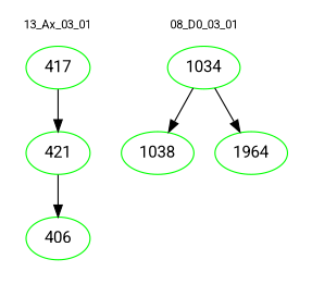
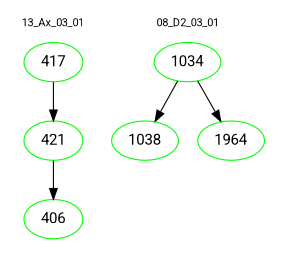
  digraph {
    fontname=Roboto
    node [color=green fontname=Roboto]
    edge [color=black fontname=Roboto]
    n1 [label=417]
    n2 [label=406]
    n3 [label=421]
    n4 [label=1034]
    n5 [label=1038]
    n6 [label=1964]
    subgraph cluster_1 {
      color=white
      fontsize=10
      label="13_Ax_03_01"
      n1
      n2
      n3
    }
    subgraph cluster_2 {
      color=white
      fontsize=10
-     label="08_D0_03_01"
+     label="08_D2_03_01"
      n4
      n5
      n6
    }
    n1 -> n3
    n3 -> n2
    n4 -> n5
    n4 -> n6
  }
